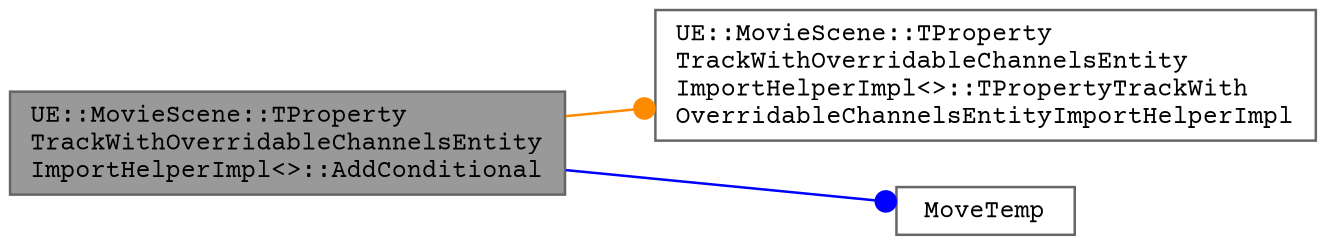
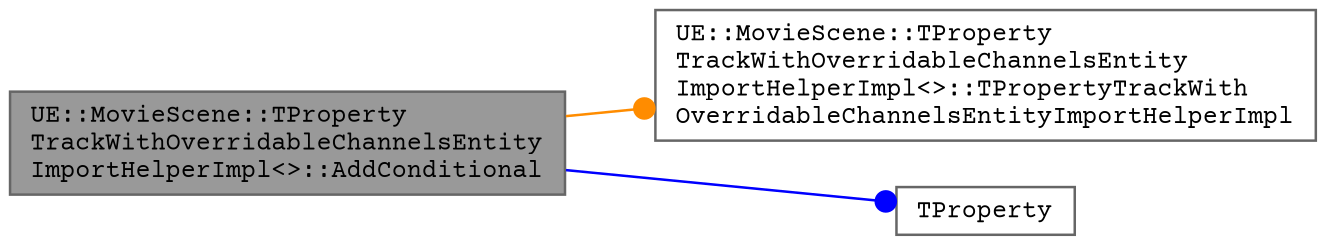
  digraph {
    rankdir=LR
    fontname="Courier Prime"
    node [color=grey40 fillcolor=white fontname="Courier Prime" fontsize=10 shape=box style=filled]
    edge [fontname="Courier Prime" fontsize=10 labelfontname=Helvetica labelfontsize=10 style=solid arrowhead=dot]
    n1 [color=gray40 fillcolor=grey60 fontcolor=black height=0.2 label="UE::MovieScene::TProperty\lTrackWithOverridableChannelsEntity\lImportHelperImpl\<\>::AddConditional" width=0.4]
    n2 [height=0.2 label="UE::MovieScene::TProperty\lTrackWithOverridableChannelsEntity\lImportHelperImpl\<\>::TPropertyTrackWith\lOverridableChannelsEntityImportHelperImpl" width=0.4]
-   n3 [height=0.2 label=MoveTemp width=0.4]
+   n3 [height=0.2 label=TProperty width=0.4]
    n1 -> n2 [color=darkorange]
    n1 -> n3 [color=blue]
  }
